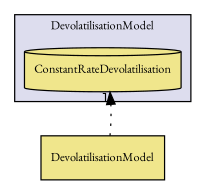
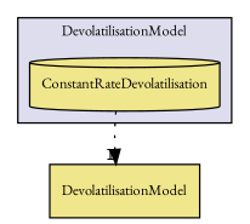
  digraph {
    compound=true
    fontname="EB Garamond"
    node [fillcolor=khaki fontname="EB Garamond" fontsize=10 style=filled]
    n1 [label=ConstantRateDevolatilisation pencolor=black shape=cylinder]
    n2 [label=DevolatilisationModel shape=box]
    subgraph cluster_1 {
      bgcolor="#ddddee"
      fontsize=10
      label=DevolatilisationModel
      pencolor=black
      n1
    }
-   n2 -> n1 [headlabel=1 labeldistance=1.5 labelfontname=Helvetica labelfontsize=10 style=dotted fontname="EB Garamond"]
+   n1 -> n2 [headlabel=1 labeldistance=1.5 labelfontname=Helvetica labelfontsize=10 style=dotted fontname="EB Garamond"]
  }
